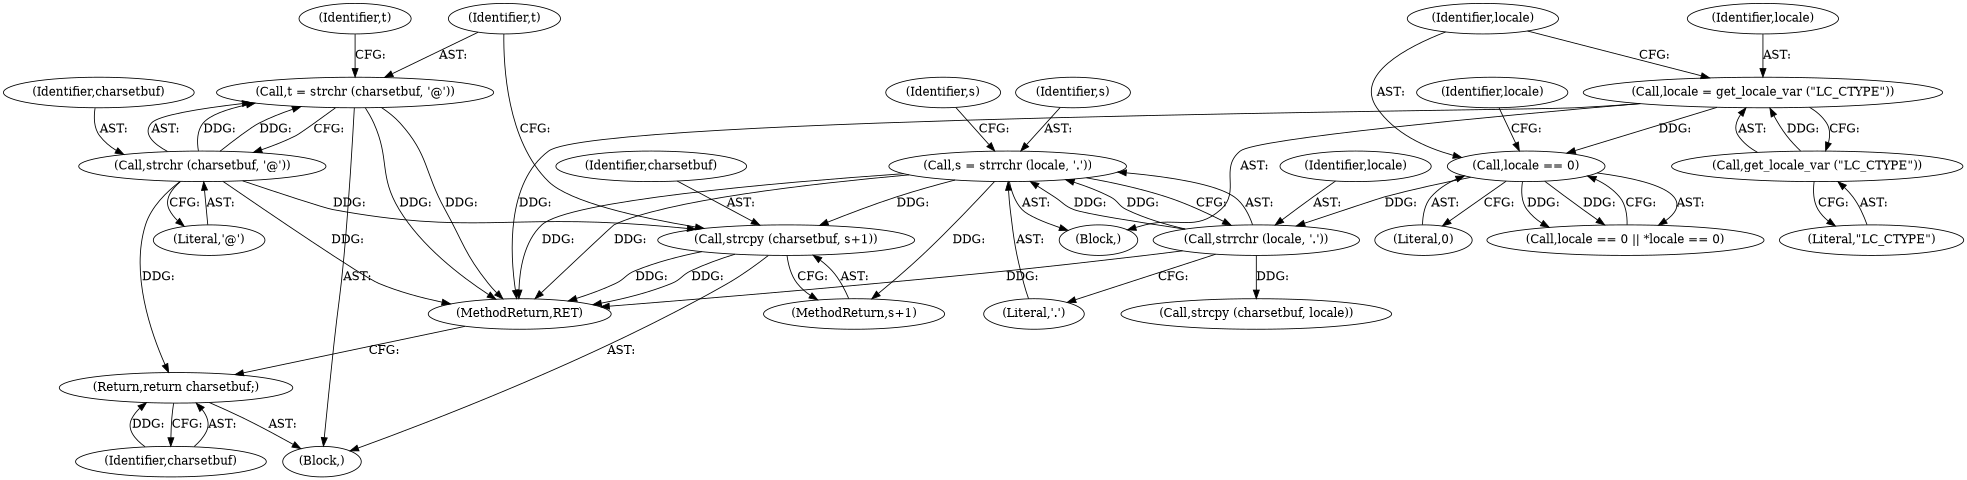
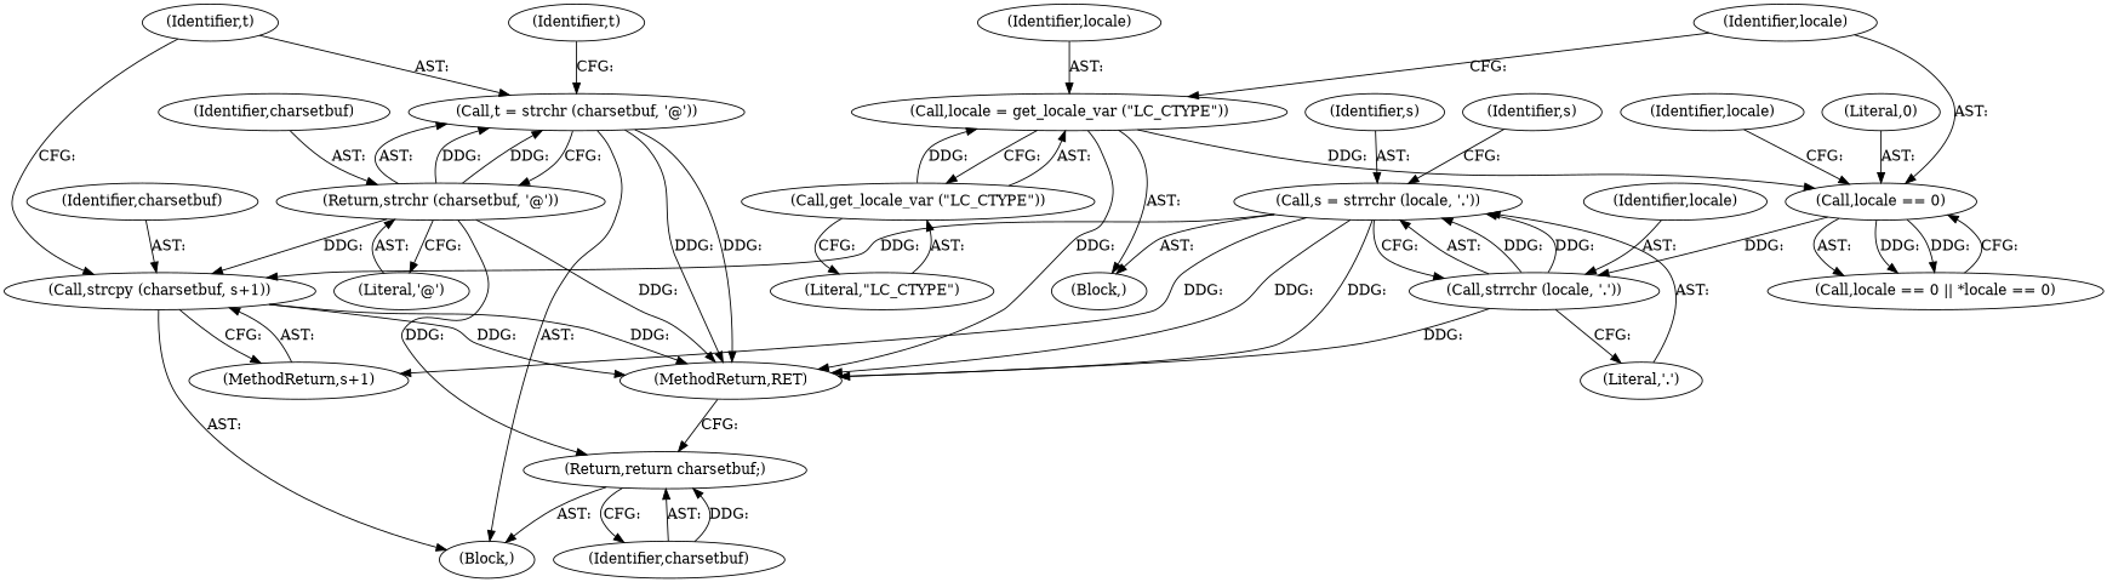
  digraph {
    fontname="DejaVu Serif"
    node [fontname="DejaVu Serif"]
    edge [fontname="DejaVu Serif"]
    n1 [label="(Call,strcpy (charsetbuf, s+1))"]
    n2 [label="(MethodReturn,s+1)"]
    n3 [label="(Block,)"]
    n4 [label="(MethodReturn,RET)"]
-   n5 [label="(Call,strchr (charsetbuf, '@'))"]
+   n5 [label="(Return,strchr (charsetbuf, '@'))"]
    n6 [label="(Call,t = strchr (charsetbuf, '@'))"]
    n7 [label="(Return,return charsetbuf;)"]
    n8 [label="(Literal,'@')"]
    n9 [label="(Call,s = strrchr (locale, '.'))"]
    n10 [label="(Call,strrchr (locale, '.'))"]
    n11 [label="(Block,)"]
-   n12 [label="(Call,strcpy (charsetbuf, locale))"]
    n13 [label="(Literal,'.')"]
    n14 [label="(Call,locale == 0)"]
    n15 [label="(Call,locale == 0 || *locale == 0)"]
    n16 [label="(Literal,0)"]
    n17 [label="(Call,locale = get_locale_var (\"LC_CTYPE\"))"]
    n18 [label="(Call,get_locale_var (\"LC_CTYPE\"))"]
    n19 [label="(Literal,\"LC_CTYPE\")"]
    n20 [label="(Identifier,charsetbuf)"]
    n21 [label="(Identifier,locale)"]
    n22 [label="(Identifier,t)"]
    n23 [label="(Identifier,locale)"]
    n24 [label="(Identifier,locale)"]
    n25 [label="(Identifier,s)"]
    n26 [label="(Identifier,locale)"]
    n27 [label="(Identifier,t)"]
    n28 [label="(Identifier,s)"]
    n29 [label="(Identifier,charsetbuf)"]
    n30 [label="(Identifier,charsetbuf)"]
    n1 -> n2 [label="CFG: "]
    n1 -> n3 [label="AST: "]
    n1 -> n4 [label="DDG: "]
    n1 -> n4 [label="DDG: "]
    n2 -> n1 [label="AST: "]
    n4 -> n7 [label="CFG: "]
    n5 -> n1 [label="DDG: "]
    n5 -> n4 [label="DDG: "]
    n5 -> n6 [label="AST: "]
    n5 -> n6 [label="DDG: "]
    n5 -> n6 [label="DDG: "]
    n5 -> n7 [label="DDG: "]
    n5 -> n8 [label="CFG: "]
    n6 -> n3 [label="AST: "]
    n6 -> n4 [label="DDG: "]
    n6 -> n4 [label="DDG: "]
    n6 -> n5 [label="CFG: "]
    n7 -> n3 [label="AST: "]
    n7 -> n20 [label="CFG: "]
    n8 -> n5 [label="AST: "]
    n9 -> n1 [label="DDG: "]
    n9 -> n2 [label="DDG: "]
    n9 -> n4 [label="DDG: "]
    n9 -> n4 [label="DDG: "]
    n9 -> n10 [label="CFG: "]
    n9 -> n11 [label="AST: "]
    n10 -> n4 [label="DDG: "]
    n10 -> n9 [label="AST: "]
    n10 -> n9 [label="DDG: "]
    n10 -> n9 [label="DDG: "]
-   n10 -> n12 [label="DDG: "]
    n10 -> n13 [label="CFG: "]
    n13 -> n9 [label="AST: "]
    n14 -> n10 [label="DDG: "]
    n14 -> n15 [label="AST: "]
    n14 -> n15 [label="DDG: "]
    n14 -> n15 [label="DDG: "]
-   n14 -> n16 [label="CFG: "]
    n15 -> n14 [label="CFG: "]
    n16 -> n14 [label="AST: "]
    n17 -> n4 [label="DDG: "]
    n17 -> n11 [label="AST: "]
    n17 -> n14 [label="DDG: "]
    n17 -> n18 [label="CFG: "]
    n18 -> n17 [label="AST: "]
    n18 -> n17 [label="DDG: "]
    n18 -> n19 [label="CFG: "]
    n19 -> n18 [label="AST: "]
    n20 -> n7 [label="AST: "]
    n20 -> n7 [label="DDG: "]
    n21 -> n14 [label="CFG: "]
    n22 -> n6 [label="CFG: "]
    n23 -> n17 [label="AST: "]
    n24 -> n14 [label="AST: "]
    n24 -> n17 [label="CFG: "]
    n25 -> n9 [label="AST: "]
    n26 -> n10 [label="AST: "]
    n27 -> n1 [label="CFG: "]
    n27 -> n6 [label="AST: "]
    n28 -> n9 [label="CFG: "]
    n29 -> n5 [label="AST: "]
    n30 -> n1 [label="AST: "]
  }
